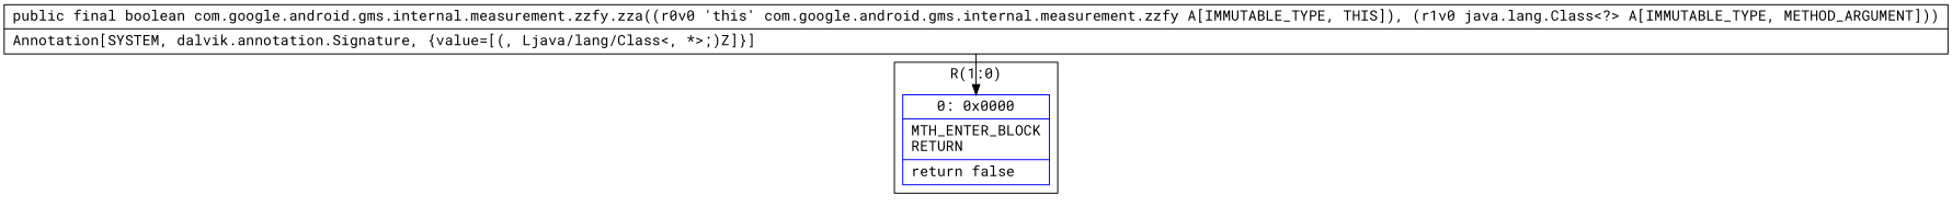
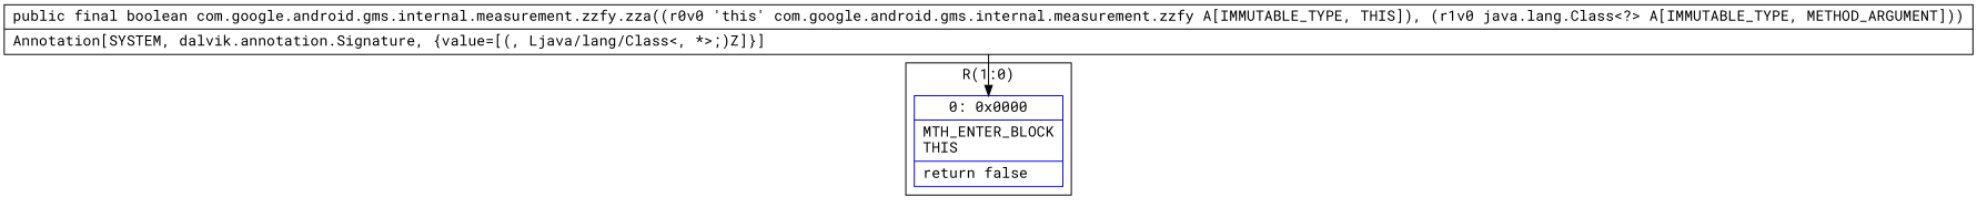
  digraph {
    fontname="Roboto Mono"
    node [shape=record fontname="Roboto Mono"]
-   n1 [color=blue label="{0\:\ 0x0000|MTH_ENTER_BLOCK\lRETURN\l|return false\l}"]
+   n1 [color=blue label="{0\:\ 0x0000|MTH_ENTER_BLOCK\lTHIS\l|return false\l}"]
    n2 [label="{public final boolean com.google.android.gms.internal.measurement.zzfy.zza((r0v0 'this' com.google.android.gms.internal.measurement.zzfy A[IMMUTABLE_TYPE, THIS]), (r1v0 java.lang.Class\<?\> A[IMMUTABLE_TYPE, METHOD_ARGUMENT]))  | Annotation[SYSTEM, dalvik.annotation.Signature, \{value=[(, Ljava\/lang\/Class\<, *\>;)Z]\}]\l}"]
    subgraph cluster_1 {
      label="R(1:0)"
      n1
    }
    n2 -> n1 [fontname="Roboto Mono"]
  }
